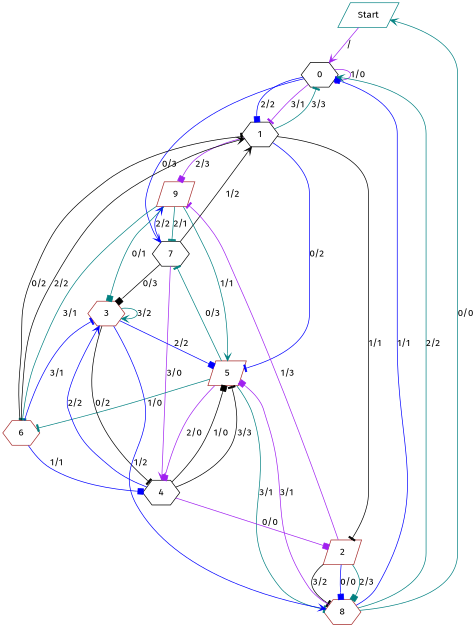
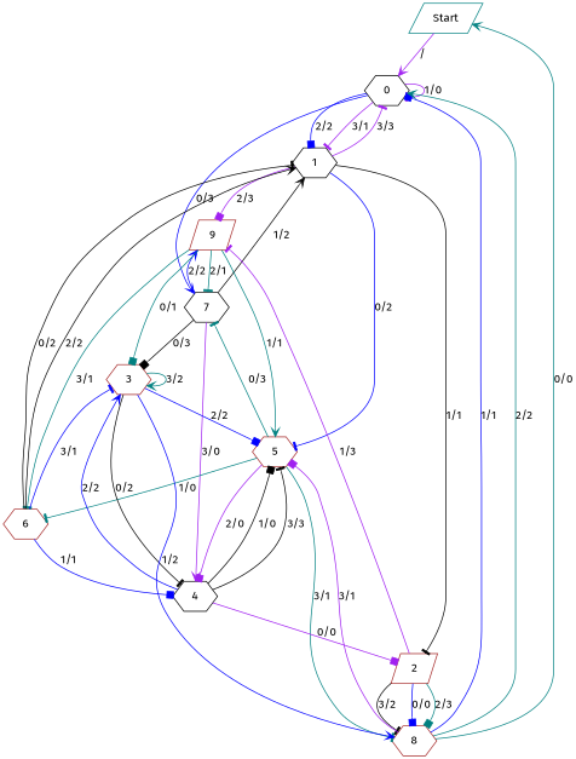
  digraph {
    fontname="Fira Sans"
    node [color=brown fontname="Fira Sans" shape=hexagon]
    edge [arrowhead=tee color=blue fontname="Fira Sans"]
    Start [color=teal shape=parallelogram]
    0 [color=black]
    1 [color=black]
    7 [color=black]
-   5 [shape=parallelogram]
+   5
    2 [shape=parallelogram]
    9 [shape=parallelogram]
    4 [color=black]
    3
    8
    6
    Start -> 0 [arrowhead=vee color=purple label="/"]
    0 -> 0 [color=purple label="1/0"]
    0 -> 1 [arrowhead=box label="2/2"]
    0 -> 1 [color=purple label="3/1"]
    0 -> 7 [arrowhead=vee label="0/3"]
-   1 -> 0 [color=teal label="3/3"]
+   1 -> 0 [color=purple label="3/3"]
    1 -> 5 [label="0/2"]
    1 -> 2 [color=black label="1/1"]
    1 -> 9 [arrowhead=box color=purple label="2/3"]
    7 -> 1 [arrowhead=vee color=black label="1/2"]
    7 -> 9 [arrowhead=vee label="2/2"]
    7 -> 4 [arrowhead=vee color=purple label="3/0"]
    7 -> 3 [arrowhead=box color=black label="0/3"]
    5 -> 7 [color=teal label="0/3"]
    5 -> 4 [arrowhead=box color=purple label="2/0"]
    5 -> 8 [color=teal label="3/1"]
    5 -> 6 [color=teal label="1/0"]
    2 -> 9 [color=purple label="1/3"]
    2 -> 8 [arrowhead=box color=teal label="2/3"]
    2 -> 8 [color=black label="3/2"]
    2 -> 8 [arrowhead=box label="0/0"]
    9 -> 7 [color=teal label="2/1"]
    9 -> 5 [arrowhead=vee color=teal label="1/1"]
    9 -> 3 [arrowhead=box color=teal label="0/1"]
    9 -> 6 [color=teal label="3/1"]
    4 -> 5 [arrowhead=box color=black label="1/0"]
    4 -> 5 [color=black label="3/3"]
    4 -> 2 [arrowhead=box color=purple label="0/0"]
    4 -> 3 [arrowhead=vee label="2/2"]
    3 -> 5 [arrowhead=box label="2/2"]
    3 -> 4 [color=black label="0/2"]
    3 -> 3 [arrowhead=vee color=teal label="3/2"]
    3 -> 8 [arrowhead=vee label="1/2"]
    8 -> Start [arrowhead=vee color=teal label="0/0"]
    8 -> 0 [arrowhead=box label="1/1"]
    8 -> 0 [arrowhead=vee color=teal label="2/2"]
    8 -> 5 [arrowhead=box color=purple label="3/1"]
    6 -> 1 [arrowhead=vee color=black label="2/2"]
    6 -> 1 [color=black label="0/2"]
    6 -> 4 [arrowhead=box label="1/1"]
    6 -> 3 [label="3/1"]
  }
